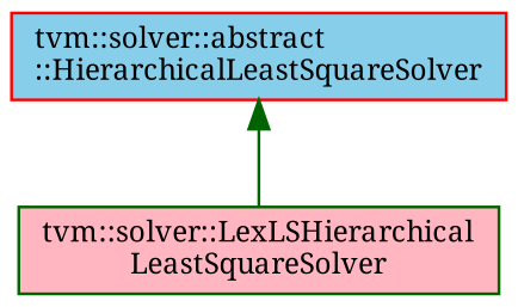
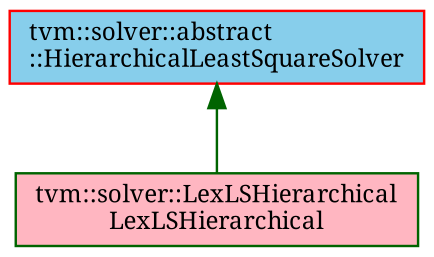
  digraph {
    fontname="Noto Serif"
    node [fontname="Noto Serif" fontsize=10 shape=record style=filled]
-   n1 [color=darkgreen fillcolor=lightpink fontcolor=black height=0.2 label="tvm::solver::LexLSHierarchical\lLeastSquareSolver" width=0.4]
+   n1 [color=darkgreen fillcolor=lightpink fontcolor=black height=0.2 label="tvm::solver::LexLSHierarchical\lLexLSHierarchical" width=0.4]
    n2 [color=red fillcolor=skyblue height=0.2 label="tvm::solver::abstract\l::HierarchicalLeastSquareSolver" width=0.4]
    n2 -> n1 [color=darkgreen dir=back fontname="Noto Serif" fontsize=10 labelfontname=Helvetica labelfontsize=10 style=solid]
  }
